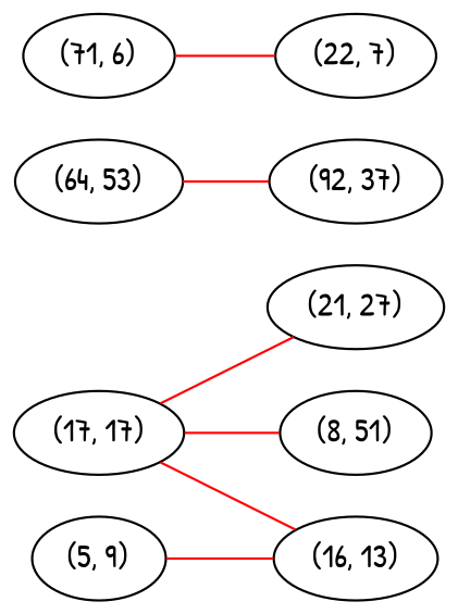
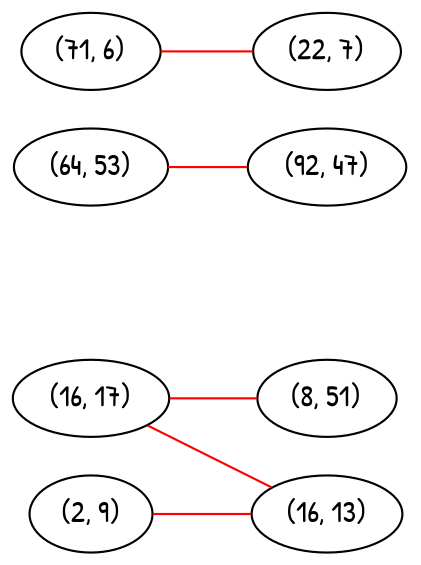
  graph {
    fontname="Patrick Hand"
    rankdir=LR
    node [fontname="Patrick Hand"]
    edge [color=red fontname="Patrick Hand" weight=1]
-   "(16, 17)" [label="(17, 17)"]
-   "(21, 27)"
+   "(16, 17)"
    "(8, 51)"
    "(16, 13)"
-   "(5, 9)"
+   "(5, 9)" [label="(2, 9)"]
    "(64, 53)"
-   "(92, 37)"
+   "(92, 37)" [label="(92, 47)"]
    n8 [label="(71, 6)"]
    "(22, 7)"
-   "(16, 17)" -- "(21, 27)"
    "(16, 17)" -- "(8, 51)"
    "(16, 17)" -- "(16, 13)"
    "(5, 9)" -- "(16, 13)"
    "(64, 53)" -- "(92, 37)"
    n8 -- "(22, 7)"
  }
